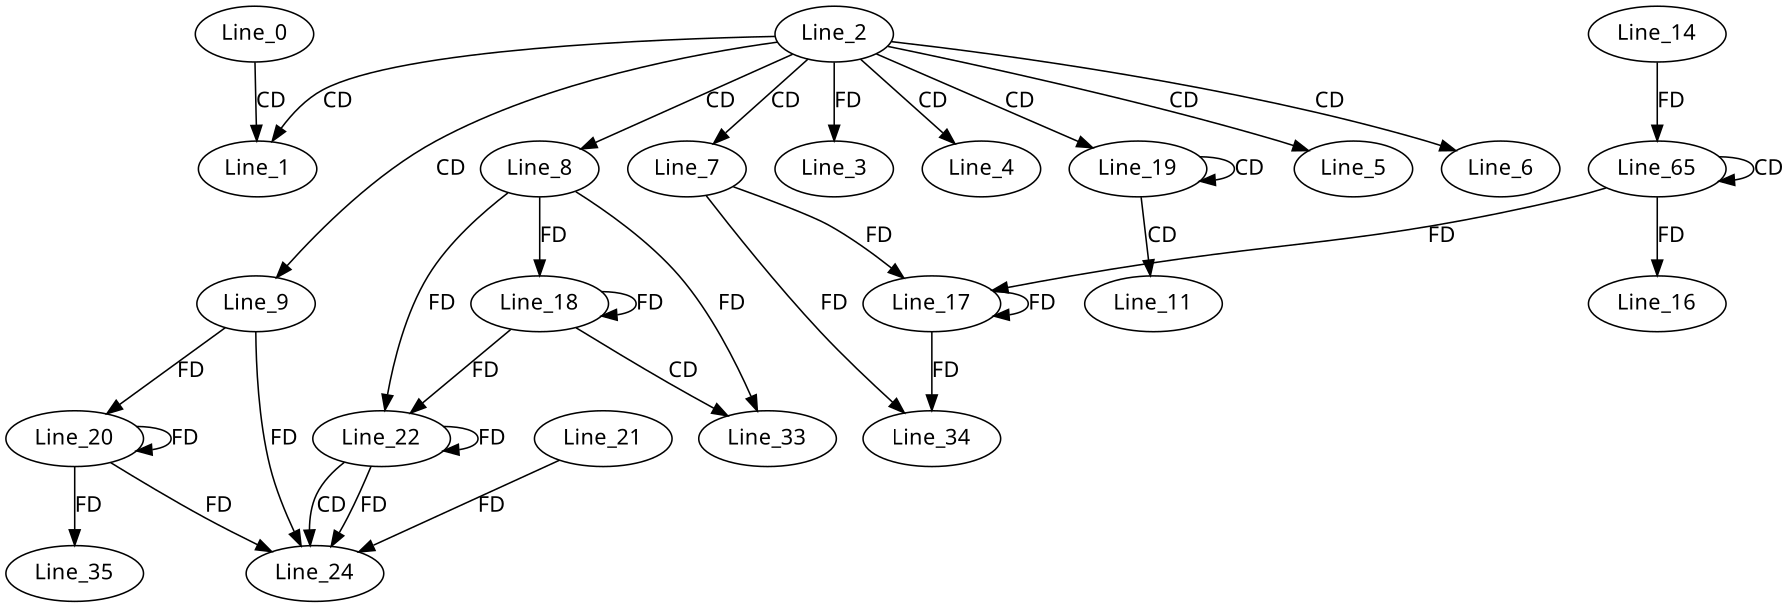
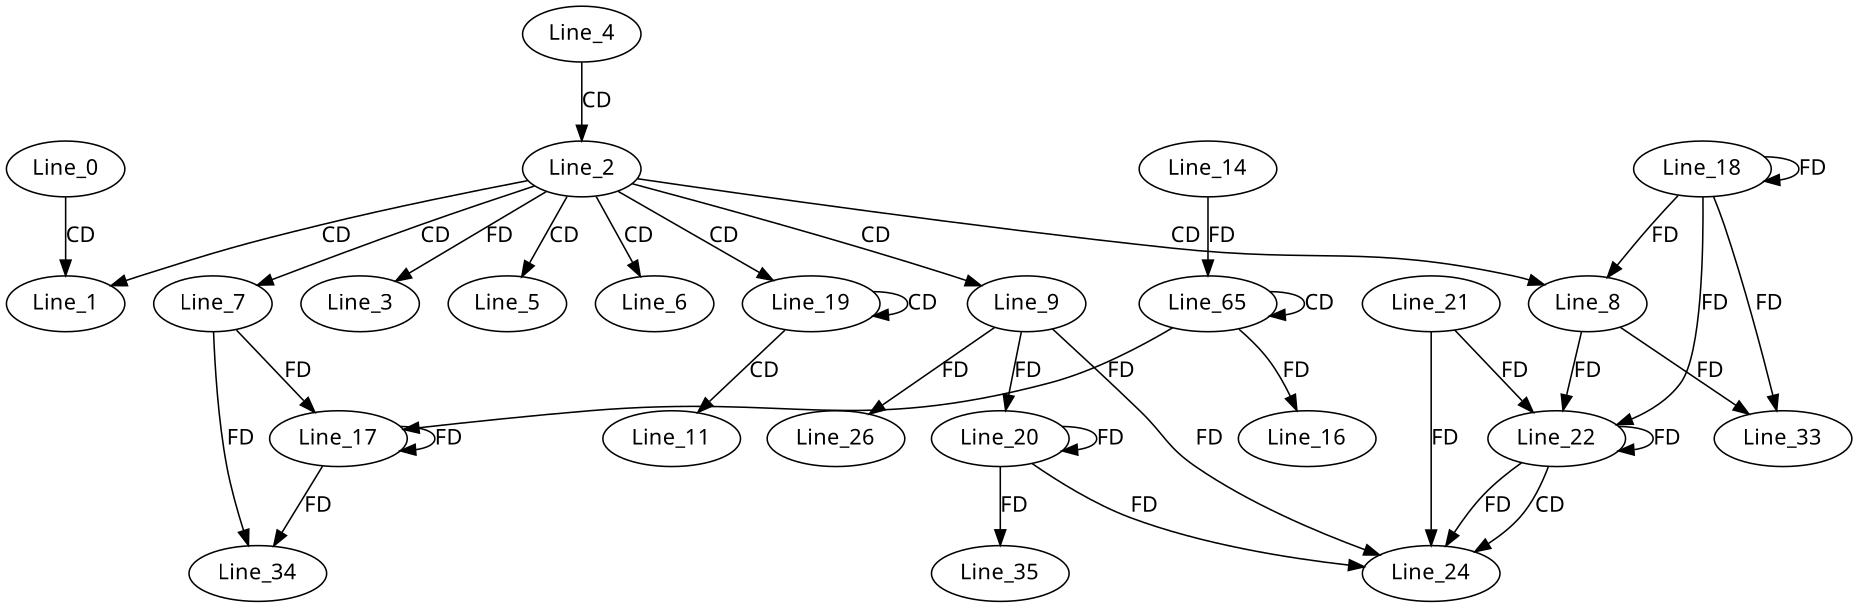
  digraph {
    fontname="Noto Sans"
    node [fontname="Noto Sans"]
    edge [fontname="Noto Sans"]
    Line_0
    Line_1
    Line_2
    Line_3
    Line_4
    Line_5
    Line_6
    Line_7
    Line_8
    Line_9
    n11 [label=Line_19]
    Line_17
    Line_34
    Line_18
    Line_22
    Line_33
    Line_20
    Line_24
+   Line_26
    Line_11
    Line_35
    n22 [label=Line_65]
    Line_16
    Line_14
    Line_21
    Line_0 -> Line_1 [label=CD]
    Line_2 -> Line_1 [label=CD]
    Line_2 -> Line_3 [label=FD]
-   Line_2 -> Line_4 [label=CD]
+   Line_4 -> Line_2 [label=CD]
    Line_2 -> Line_5 [label=CD]
    Line_2 -> Line_6 [label=CD]
    Line_2 -> Line_7 [label=CD]
    Line_2 -> Line_8 [label=CD]
    Line_2 -> Line_9 [label=CD]
    Line_2 -> n11 [label=CD]
    Line_7 -> Line_17 [label=FD]
    Line_7 -> Line_34 [label=FD]
-   Line_8 -> Line_18 [label=FD]
+   Line_18 -> Line_8 [label=FD]
    Line_8 -> Line_22 [label=FD]
    Line_8 -> Line_33 [label=FD]
    Line_9 -> Line_20 [label=FD]
    Line_9 -> Line_24 [label=FD]
+   Line_9 -> Line_26 [label=FD]
    n11 -> n11 [label=CD]
    n11 -> Line_11 [label=CD]
    Line_17 -> Line_17 [label=FD]
    Line_17 -> Line_34 [label=FD]
    Line_18 -> Line_18 [label=FD]
    Line_18 -> Line_22 [label=FD]
-   Line_18 -> Line_33 [label=CD]
+   Line_18 -> Line_33 [label=FD]
    Line_22 -> Line_22 [label=FD]
    Line_22 -> Line_24 [label=CD]
    Line_22 -> Line_24 [label=FD]
    Line_20 -> Line_20 [label=FD]
    Line_20 -> Line_24 [label=FD]
    Line_20 -> Line_35 [label=FD]
    n22 -> Line_17 [label=FD]
    n22 -> n22 [label=CD]
    n22 -> Line_16 [label=FD]
    Line_14 -> n22 [label=FD]
+   Line_21 -> Line_22 [label=FD]
    Line_21 -> Line_24 [label=FD]
  }
